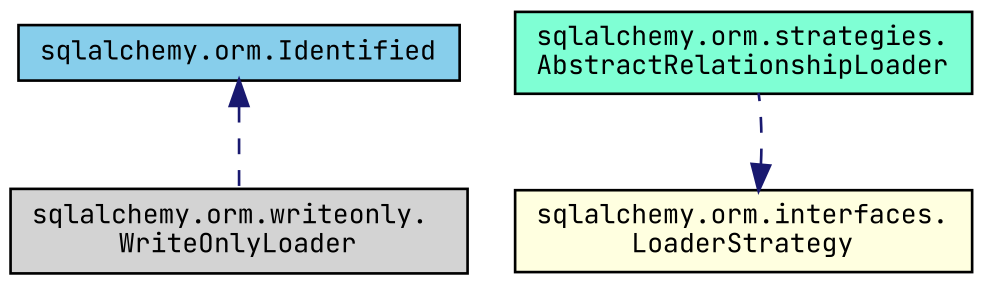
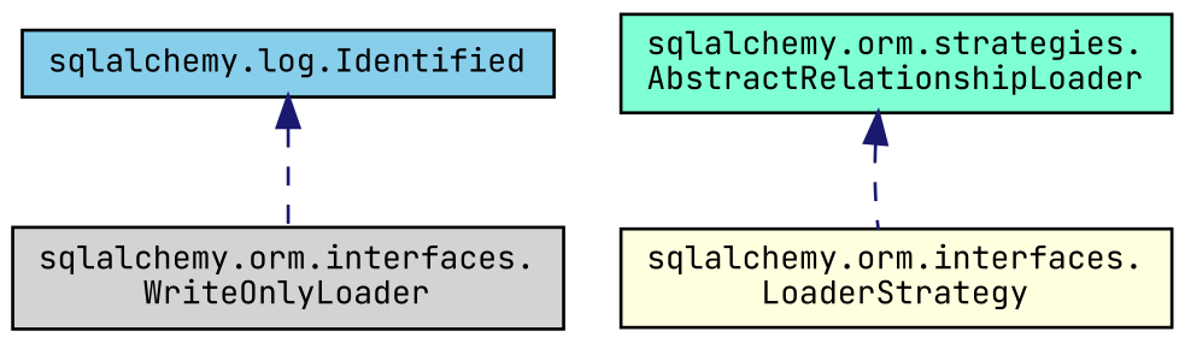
  digraph {
    fontname="JetBrains Mono"
    node [color=black fontname="JetBrains Mono" fontsize=10 shape=record style=filled]
    edge [color=midnightblue dir=back fontname="JetBrains Mono" fontsize=10 labelfontname=Helvetica labelfontsize=10 style=dashed]
-   n1 [fillcolor=lightgrey fontcolor=black height=0.2 label="sqlalchemy.orm.writeonly.\lWriteOnlyLoader" width=0.4]
+   n1 [fillcolor=lightgrey fontcolor=black height=0.2 label="sqlalchemy.orm.interfaces.\lWriteOnlyLoader" width=0.4]
    n2 [fillcolor=aquamarine height=0.2 label="sqlalchemy.orm.strategies.\lAbstractRelationshipLoader" width=0.4]
    n3 [fillcolor=lightyellow height=0.2 label="sqlalchemy.orm.interfaces.\lLoaderStrategy" width=0.4]
-   n4 [fillcolor=skyblue height=0.2 label="sqlalchemy.orm.Identified" width=0.4]
-   n3 -> n2
+   n4 [fillcolor=skyblue height=0.2 label="sqlalchemy.log.Identified" width=0.4]
+   n2 -> n3
    n4 -> n1
  }
